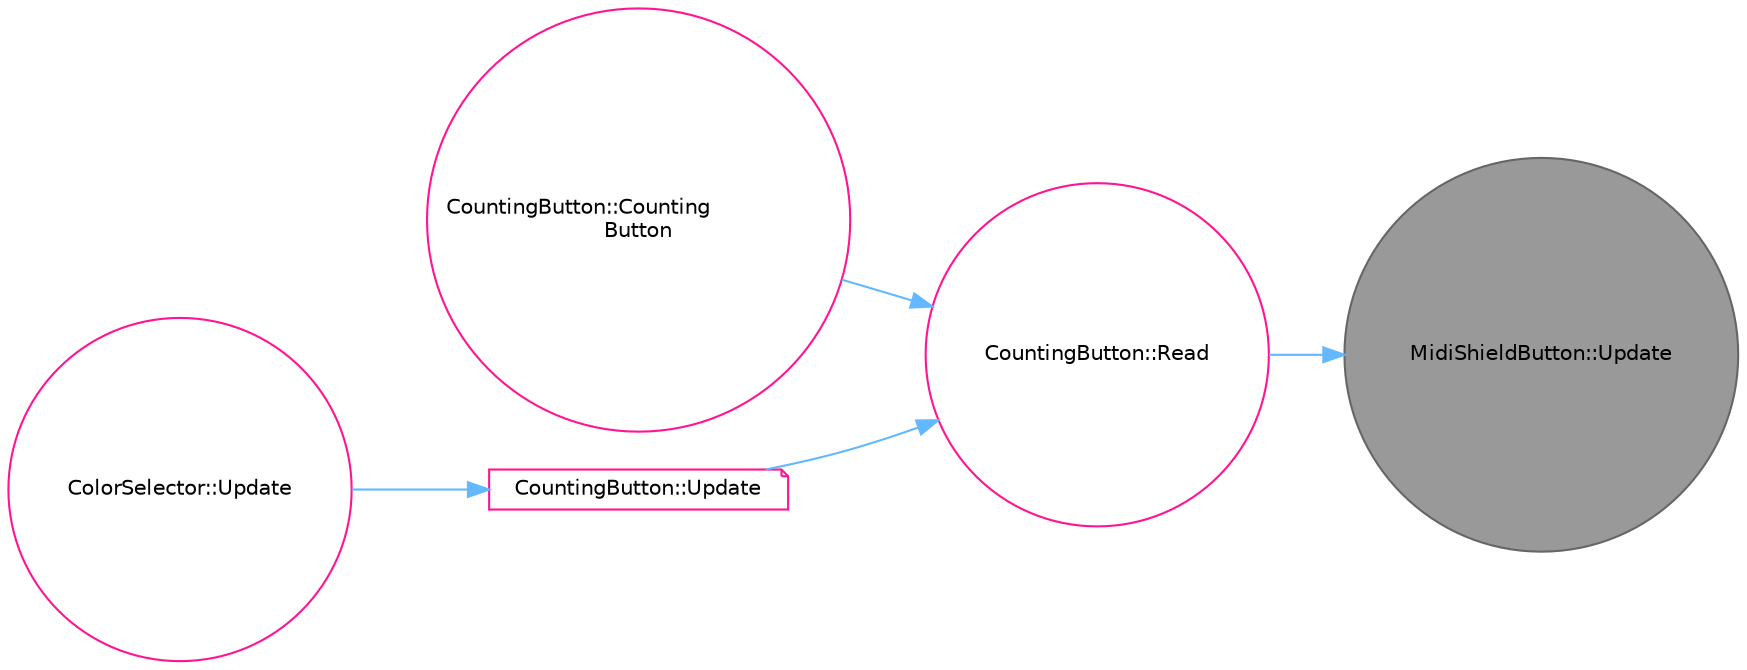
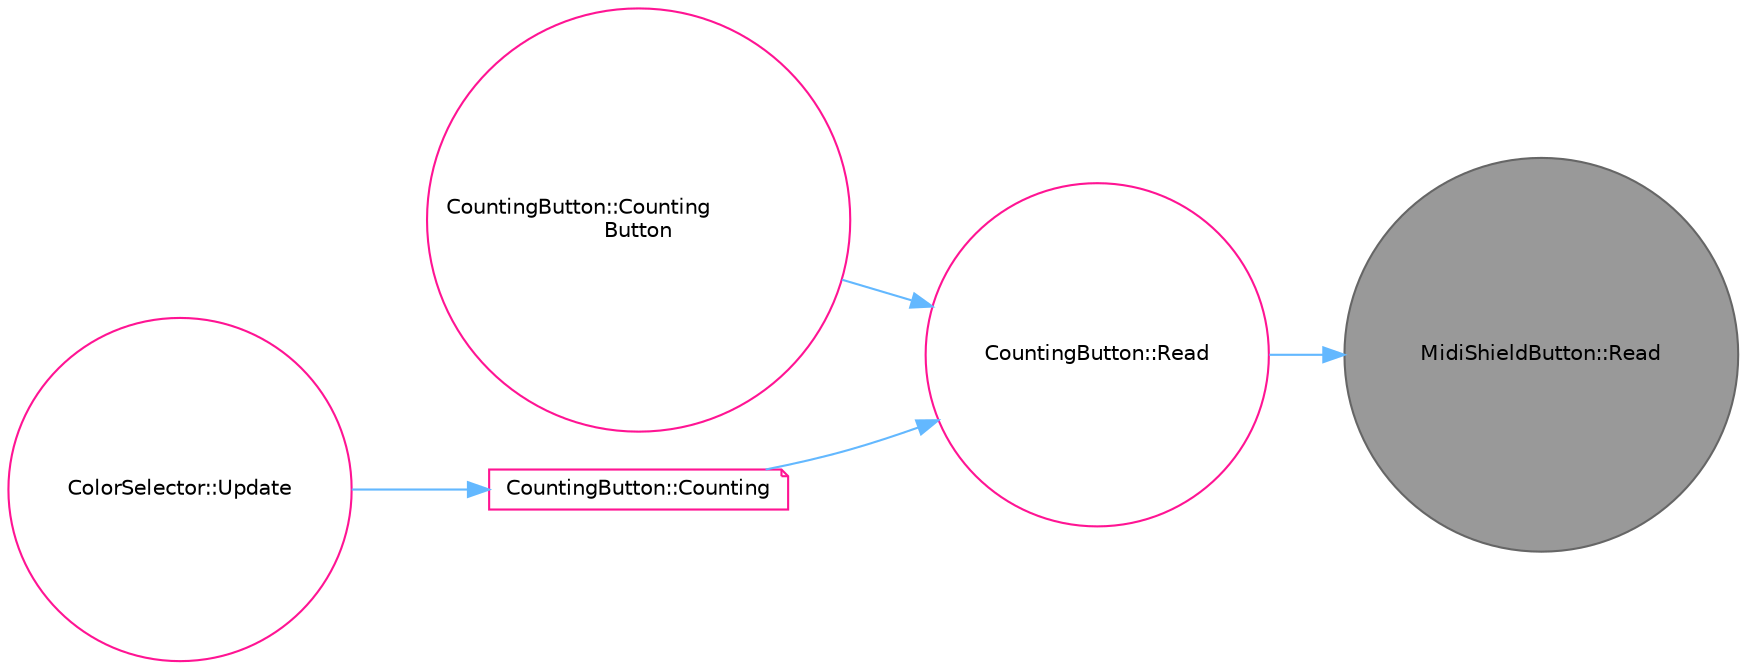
  digraph {
    rankdir=RL
    node [color=deeppink fillcolor=white fontname=Helvetica fontsize=10 shape=circle style=filled]
    edge [color=steelblue1 dir=back fontname=Helvetica fontsize=10 labelfontname=Helvetica labelfontsize=10 style=solid]
-   n1 [color=gray40 fillcolor=grey60 fontcolor=black height=0.2 label="MidiShieldButton::Update" width=0.4]
+   n1 [color=gray40 fillcolor=grey60 fontcolor=black height=0.2 label="MidiShieldButton::Read" width=0.4]
    n2 [height=0.2 label="CountingButton::Read" width=0.4]
    n3 [height=0.2 label="CountingButton::Counting\lButton" width=0.4]
-   n4 [height=0.2 label="CountingButton::Update" shape=note width=0.4]
+   n4 [height=0.2 label="CountingButton::Counting" shape=note width=0.4]
    n5 [height=0.2 label="ColorSelector::Update" width=0.4]
    n1 -> n2
    n2 -> n3
    n2 -> n4
    n4 -> n5
  }
